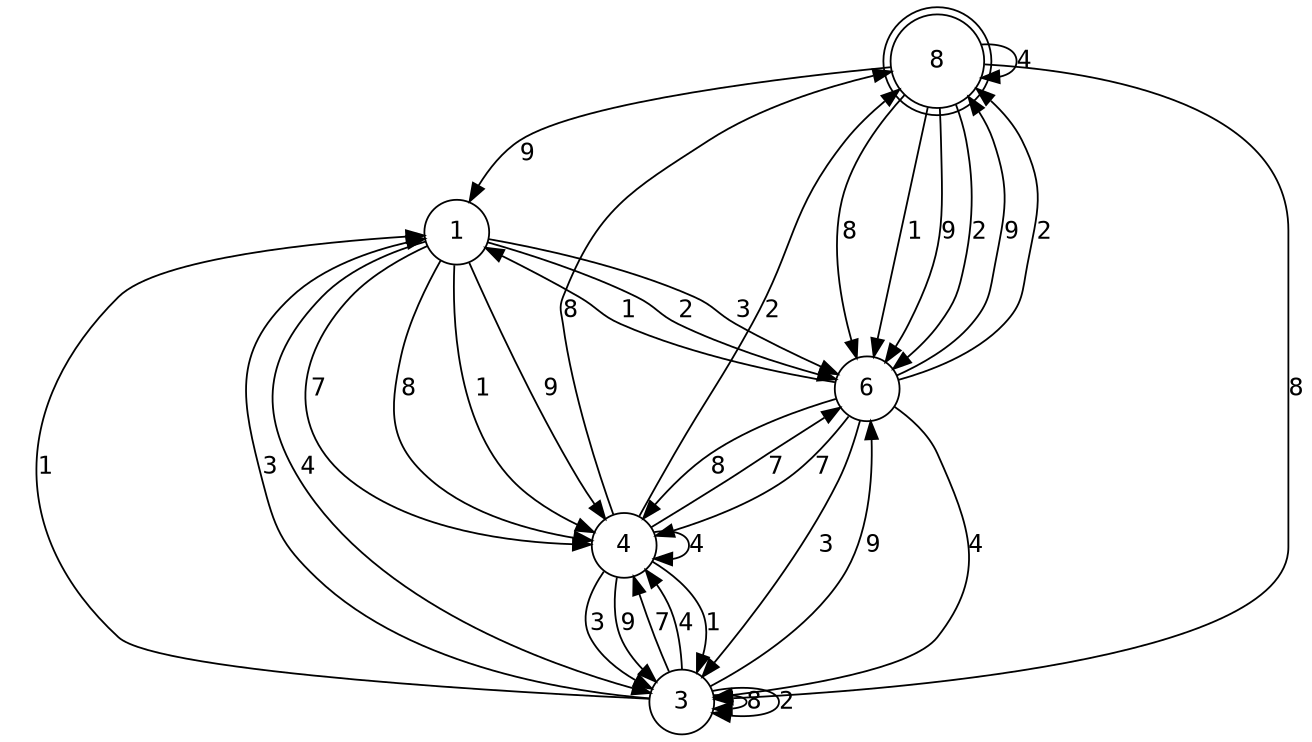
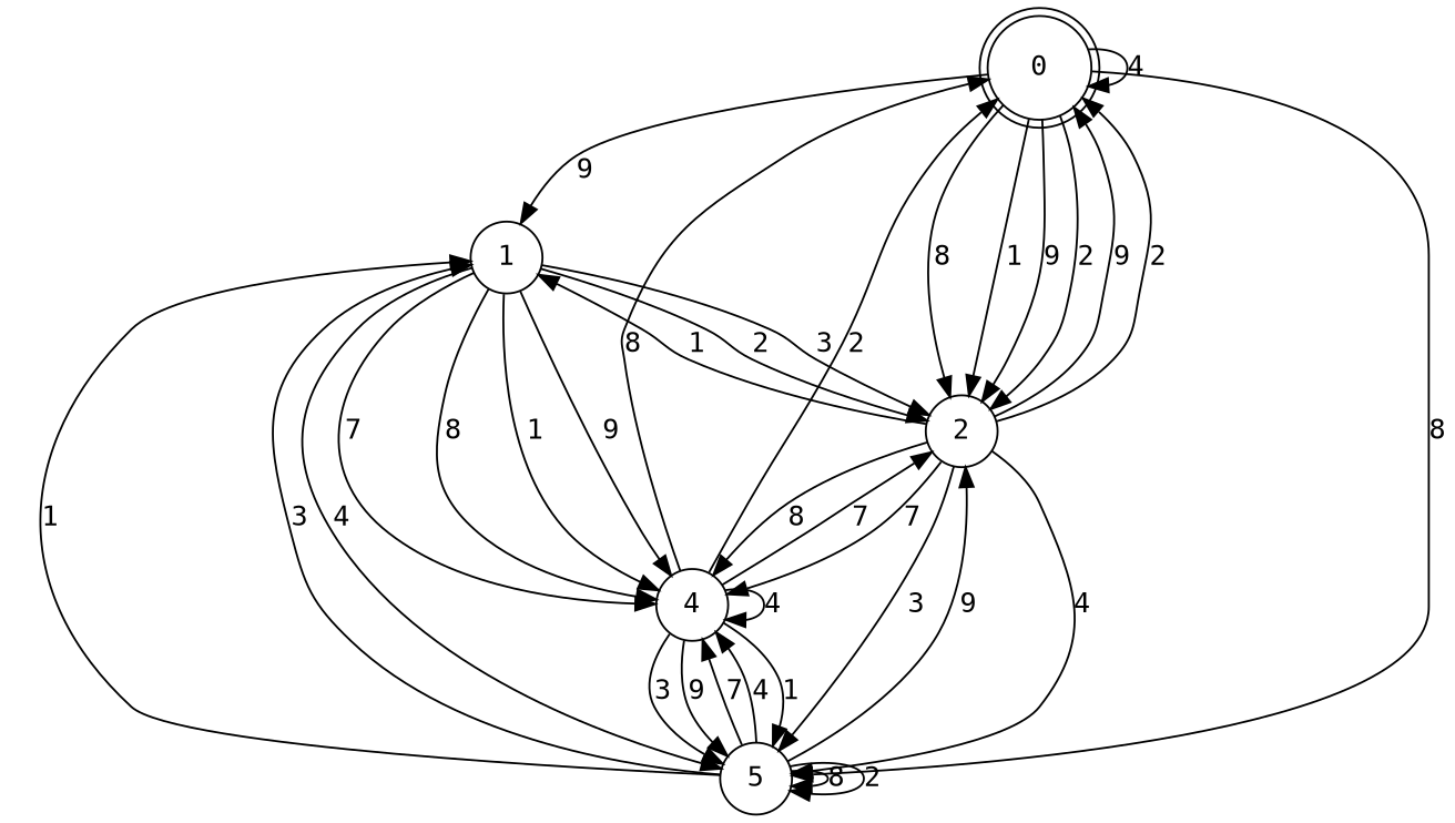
  digraph {
    fontname="DejaVu Sans Mono"
    node [fontname="DejaVu Sans Mono" shape=circle]
    edge [fontname="DejaVu Sans Mono"]
-   n1 [label=8 shape=doublecircle]
+   n1 [label=0 shape=doublecircle]
    n2 [label=1]
-   n3 [label=6]
-   n4 [label=3]
+   n3 [label=2]
+   n4 [label=5]
    n5 [label=4]
    n1 -> n1 [label=4]
    n1 -> n2 [label=9]
    n1 -> n3 [label=8]
    n1 -> n3 [label=1]
    n1 -> n3 [label=9]
    n1 -> n3 [label=2]
    n1 -> n4 [label=8]
    n2 -> n3 [label=2]
    n2 -> n3 [label=3]
    n2 -> n4 [label=4]
    n2 -> n5 [label=7]
    n2 -> n5 [label=8]
    n2 -> n5 [label=1]
    n2 -> n5 [label=9]
    n3 -> n1 [label=9]
    n3 -> n1 [label=2]
    n3 -> n2 [label=1]
    n3 -> n4 [label=4]
    n3 -> n4 [label=3]
    n3 -> n5 [label=7]
    n3 -> n5 [label=8]
    n4 -> n2 [label=1]
    n4 -> n2 [label=3]
    n4 -> n3 [label=9]
    n4 -> n4 [label=8]
    n4 -> n4 [label=2]
    n4 -> n5 [label=7]
    n4 -> n5 [label=4]
    n5 -> n1 [label=8]
    n5 -> n1 [label=2]
    n5 -> n3 [label=7]
    n5 -> n4 [label=1]
    n5 -> n4 [label=9]
    n5 -> n4 [label=3]
    n5 -> n5 [label=4]
  }
